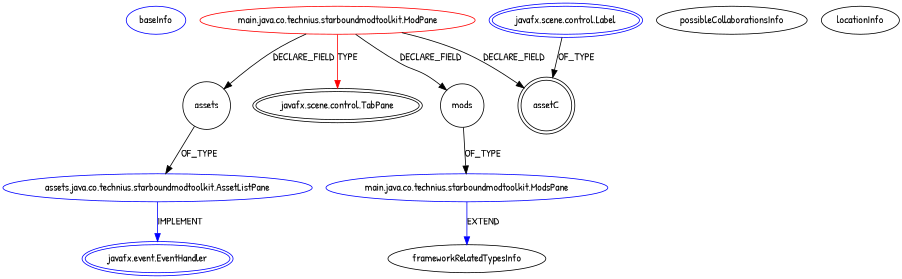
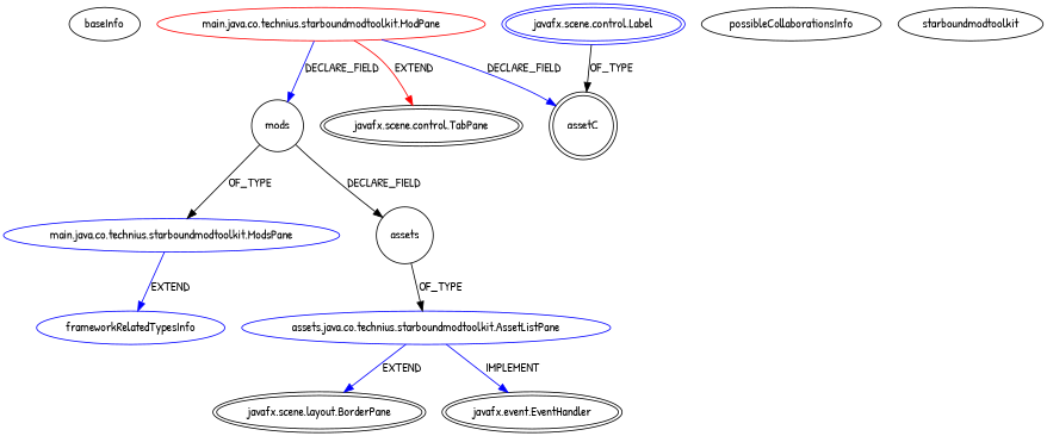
  digraph {
    fontname="Patrick Hand"
    node [fontname="Patrick Hand" isFrameworkType=false]
    edge [fontname="Patrick Hand"]
-   baseInfo [category=extension_graph graphId=1414 isAnonymous=false possibleRelation=true color=blue isFrameworkType=""]
-   frameworkRelatedTypesInfo [0="javafx.scene.control.TabPane" isFrameworkType=""]
+   baseInfo [category=extension_graph graphId=1414 isAnonymous=false possibleRelation=true isFrameworkType=""]
+   frameworkRelatedTypesInfo [0="javafx.scene.control.TabPane" color=blue isFrameworkType=""]
    possibleCollaborationsInfo [0="1414~FIELD_DECLARATION-~javafx.scene.control.TabPane ~javafx.scene.layout.BorderPane javafx.event.EventHandler ~false~false" 1="1414~FIELD_DECLARATION-~javafx.scene.control.TabPane ~javafx.scene.control.TabPane ~false~false" isFrameworkType=""]
-   locationInfo [contextSignature=ModPane filePath="/Technius-Starbound-Mod-Toolkit/Starbound-Mod-Toolkit-master/src/main/java/co/technius/starboundmodtoolkit/ModPane.java" graphId=1414 projectName="Technius-Starbound-Mod-Toolkit" isFrameworkType=""]
+   locationInfo [contextSignature=ModPane filePath="/Technius-Starbound-Mod-Toolkit/Starbound-Mod-Toolkit-master/src/main/java/co/technius/starboundmodtoolkit/ModPane.java" graphId=1414 projectName="Technius-Starbound-Mod-Toolkit" label=starboundmodtoolkit isFrameworkType=""]
    n5 [color=red label="main.java.co.technius.starboundmodtoolkit.ModPane" vertexType=ROOT_CLIENT_CLASS_DECLARATION]
    n6 [isFrameworkType=true label="javafx.scene.control.TabPane" peripheries=2 vertexType=FRAMEWORK_CLASS_TYPE]
    n7 [isFrameworkType=true label=assetC peripheries=2 shape=circle vertexType=FIELD_DECLARATION]
    n8 [label=assets shape=circle vertexType=FIELD_DECLARATION]
    n9 [label=mods shape=circle vertexType=FIELD_DECLARATION]
    n10 [color=blue label="assets.java.co.technius.starboundmodtoolkit.AssetListPane" vertexType=REFERENCE_CLIENT_CLASS_DECLARATION]
    n11 [color=blue label="main.java.co.technius.starboundmodtoolkit.ModsPane" vertexType=REFERENCE_CLIENT_CLASS_DECLARATION]
    n12 [color=blue isFrameworkType=true label="javafx.scene.control.Label" peripheries=2 vertexType=FRAMEWORK_CLASS_TYPE]
-   n14 [isFrameworkType=true label="javafx.event.EventHandler" peripheries=2 vertexType=FRAMEWORK_INTERFACE_TYPE color=blue]
-   n5 -> n6 [color=red label=TYPE]
-   n5 -> n7 [label=DECLARE_FIELD]
-   n5 -> n8 [label=DECLARE_FIELD]
-   n5 -> n9 [label=DECLARE_FIELD]
+   n13 [isFrameworkType=true label="javafx.scene.layout.BorderPane" peripheries=2 vertexType=FRAMEWORK_CLASS_TYPE]
+   n14 [isFrameworkType=true label="javafx.event.EventHandler" peripheries=2 vertexType=FRAMEWORK_INTERFACE_TYPE]
+   n5 -> n6 [color=red label=EXTEND]
+   n5 -> n7 [label=DECLARE_FIELD color=blue]
+   n9 -> n8 [label=DECLARE_FIELD]
+   n5 -> n9 [label=DECLARE_FIELD color=blue]
    n8 -> n10 [label=OF_TYPE]
    n9 -> n11 [label=OF_TYPE]
+   n10 -> n13 [color=blue label=EXTEND]
    n10 -> n14 [color=blue label=IMPLEMENT]
    n11 -> frameworkRelatedTypesInfo [color=blue label=EXTEND]
    n12 -> n7 [label=OF_TYPE]
  }
